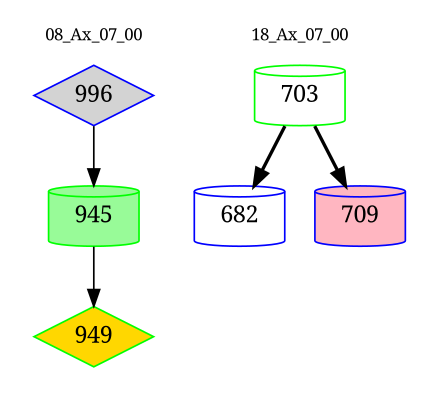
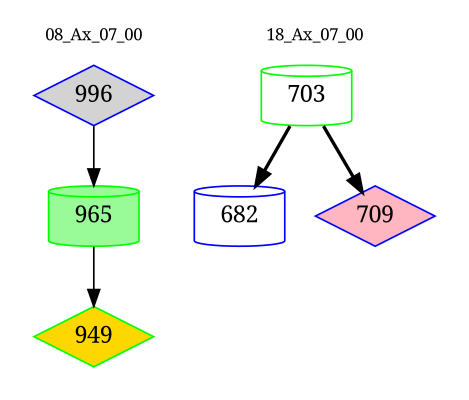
  digraph {
    fontname="Noto Serif"
    node [color=green fillcolor=white fontname="Noto Serif" shape=cylinder style=filled]
    edge [color=black fontname="Noto Serif" style=solid]
-   n1 [fillcolor=palegreen label=945]
+   n1 [fillcolor=palegreen label=965]
    n2 [fillcolor=gold label=949 shape=diamond]
    n3 [color=blue fillcolor=lightgrey label=996 shape=diamond]
    n4 [label=703]
    n5 [color=blue label=682]
-   n6 [color=blue fillcolor=lightpink label=709]
+   n6 [color=blue fillcolor=lightpink label=709 shape=diamond]
    subgraph cluster_1 {
      color=white
      fontsize=10
      label="08_Ax_07_00"
      n1
      n2
      n3
    }
    subgraph cluster_2 {
      color=white
      fontsize=10
      label="18_Ax_07_00"
      n4
      n5
      n6
    }
    n1 -> n2
    n3 -> n1
    n4 -> n5 [style=bold]
    n4 -> n6 [style=bold]
  }
